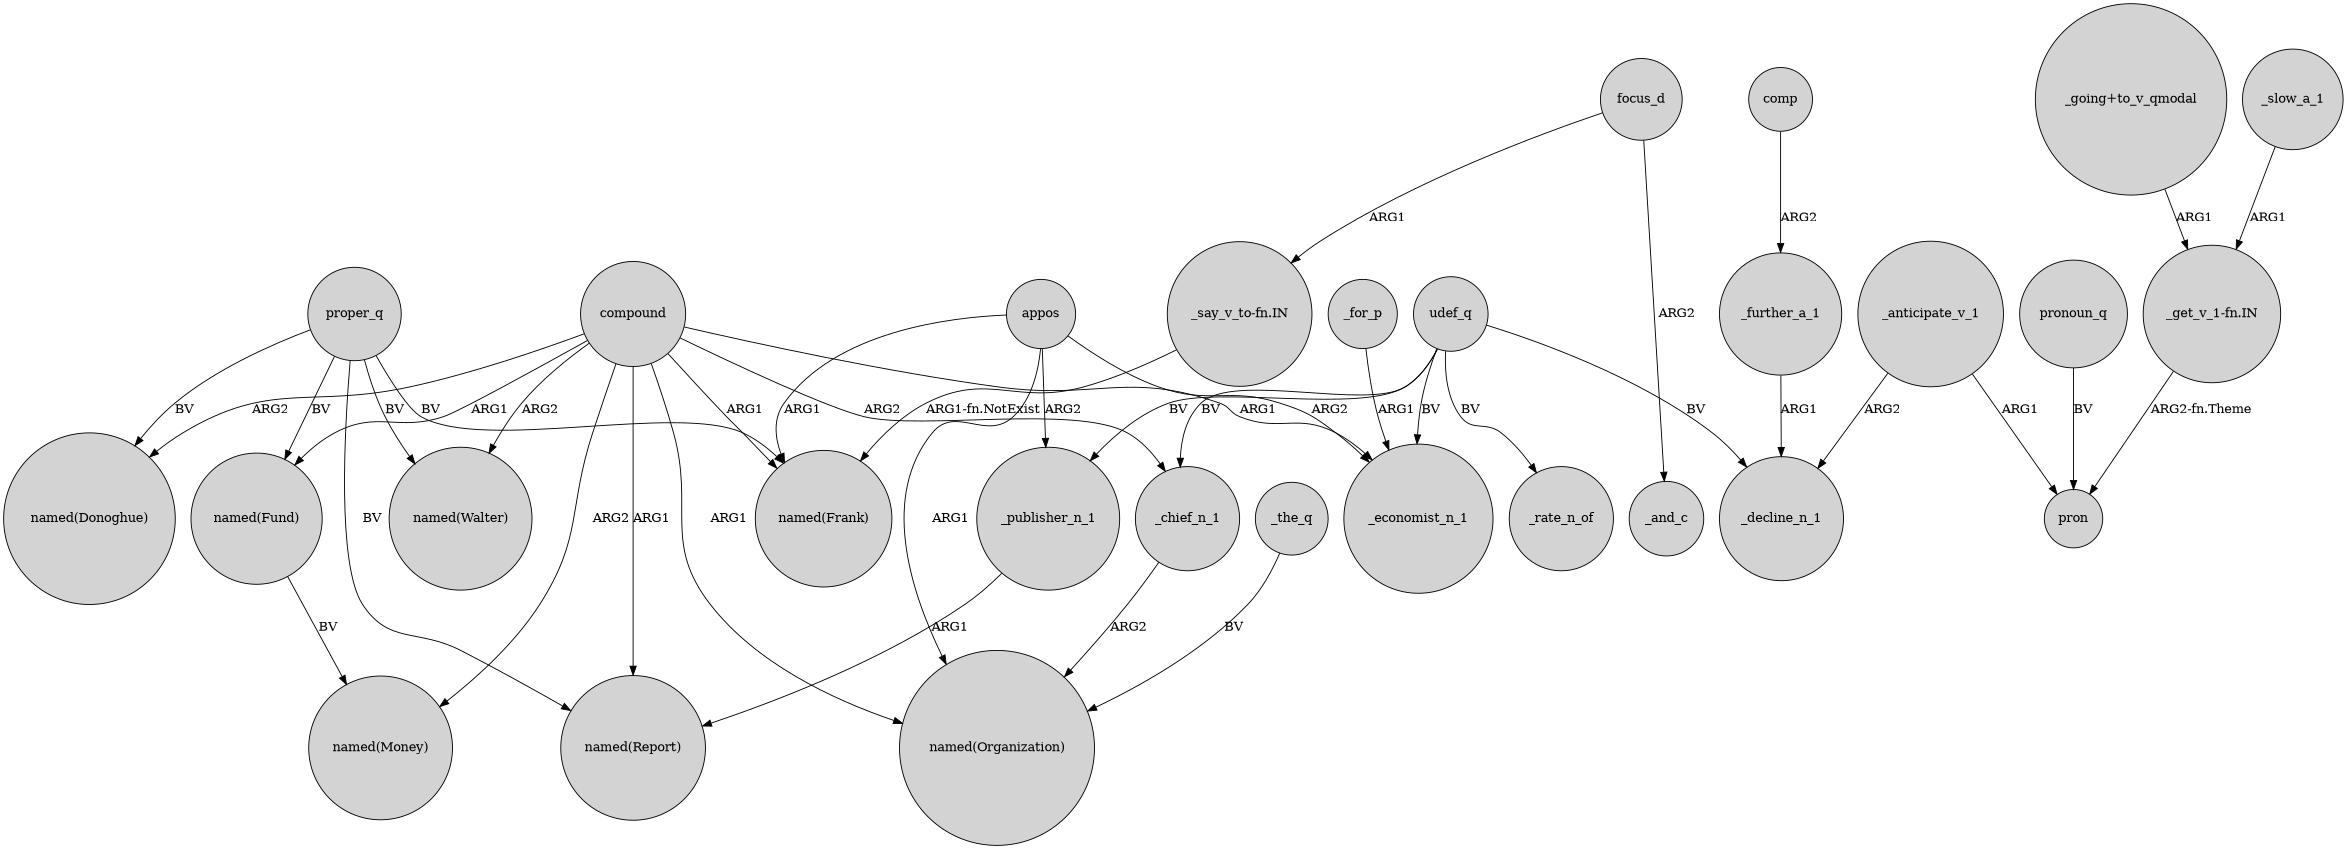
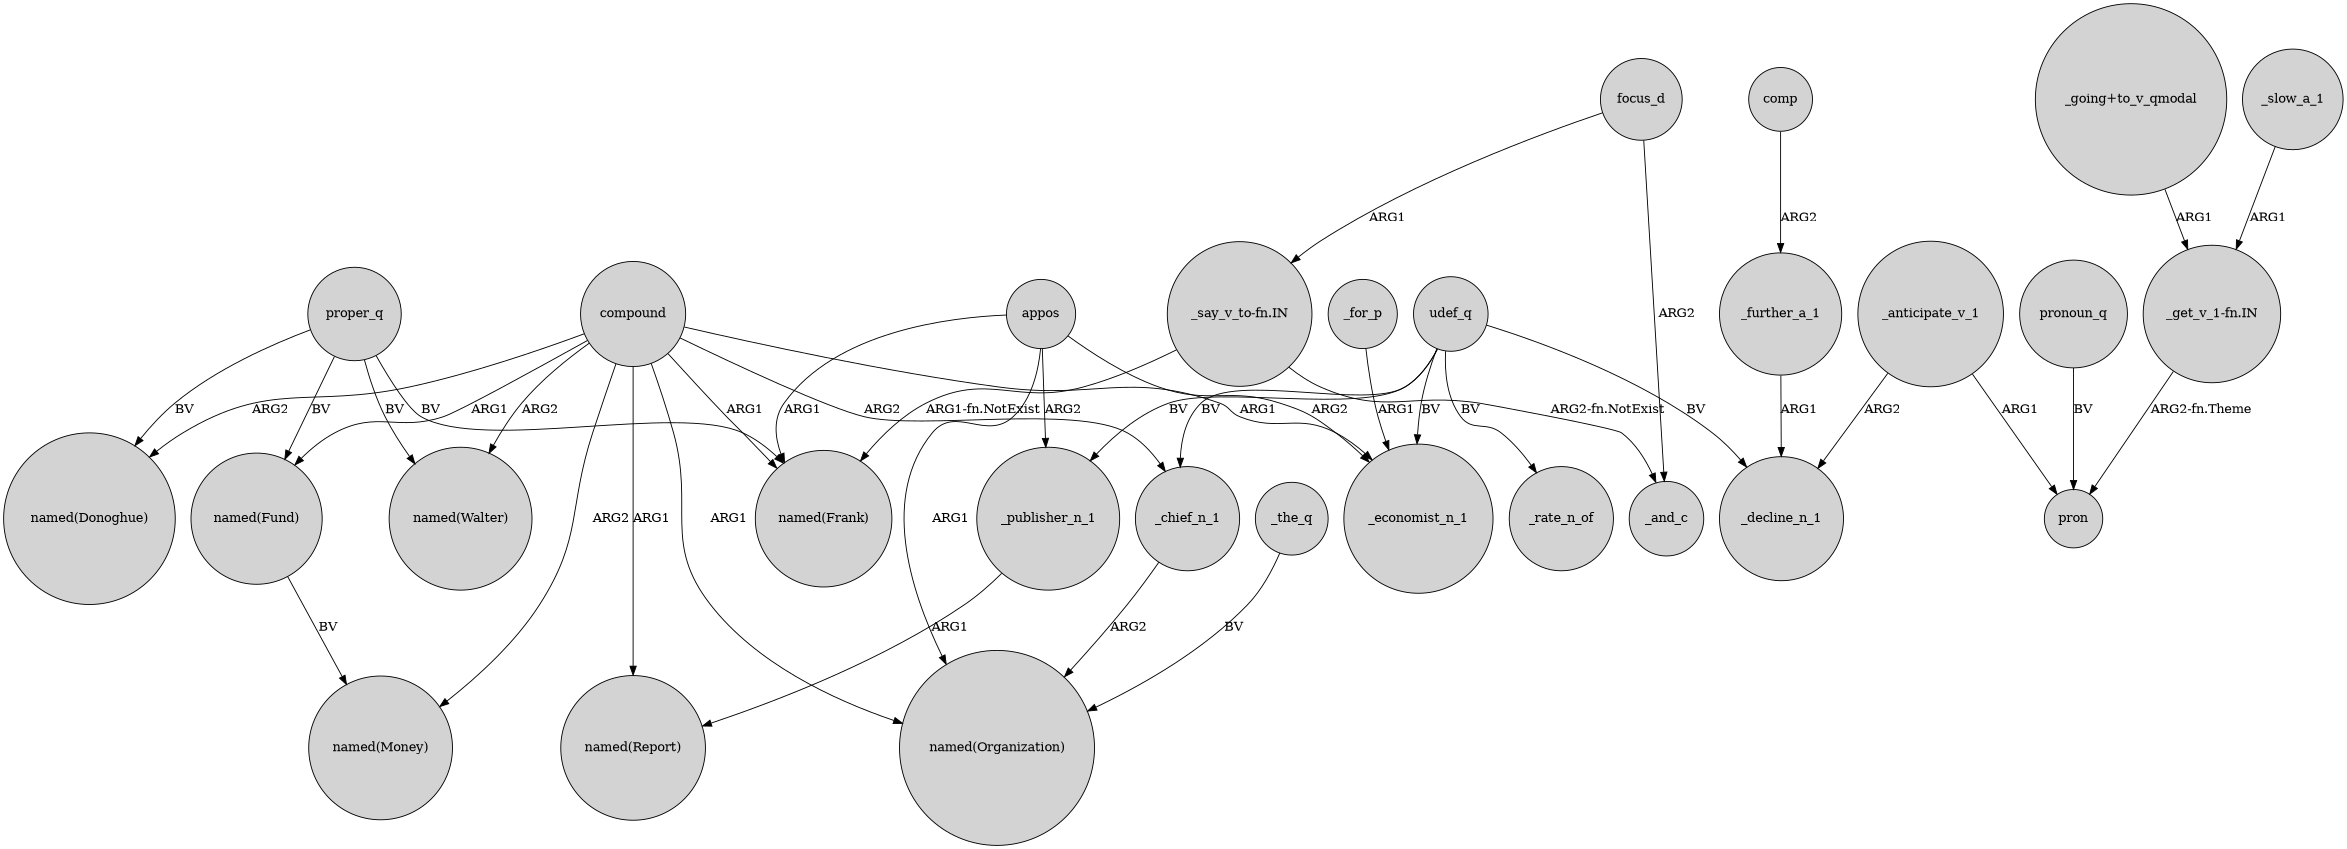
  digraph {
    node [shape=circle style=filled]
    _the_q
    "named(Organization)"
    "_get_v_1-fn.IN"
    pron
    compound
    "named(Walter)"
    "named(Report)"
    _economist_n_1
    "named(Fund)"
    "named(Money)"
    "named(Frank)"
    _chief_n_1
    "named(Donoghue)"
    udef_q
    _publisher_n_1
    _rate_n_of
    _decline_n_1
    _for_p
    proper_q
    appos
    _anticipate_v_1
    focus_d
    _and_c
    "_say_v_to-fn.IN"
    _slow_a_1
    pronoun_q
    comp
    _further_a_1
    "_going+to_v_qmodal"
    _the_q -> "named(Organization)" [label=BV]
    "_get_v_1-fn.IN" -> pron [label="ARG2-fn.Theme"]
    compound -> "named(Organization)" [label=ARG1]
    compound -> "named(Walter)" [label=ARG2]
    compound -> "named(Report)" [label=ARG1]
    compound -> _economist_n_1 [label=ARG1]
    compound -> "named(Fund)" [label=ARG1]
    compound -> "named(Money)" [label=ARG2]
    compound -> "named(Frank)" [label=ARG1]
    compound -> _chief_n_1 [label=ARG2]
    compound -> "named(Donoghue)" [label=ARG2]
    "named(Fund)" -> "named(Money)" [label=BV]
    _chief_n_1 -> "named(Organization)" [label=ARG2]
    udef_q -> _economist_n_1 [label=BV]
    udef_q -> _chief_n_1 [label=BV]
    udef_q -> _publisher_n_1 [label=BV]
    udef_q -> _rate_n_of [label=BV]
    udef_q -> _decline_n_1 [label=BV]
    _publisher_n_1 -> "named(Report)" [label=ARG1]
    _for_p -> _economist_n_1 [label=ARG1]
    proper_q -> "named(Walter)" [label=BV]
-   proper_q -> "named(Report)" [label=BV]
    proper_q -> "named(Fund)" [label=BV]
    proper_q -> "named(Frank)" [label=BV]
    proper_q -> "named(Donoghue)" [label=BV]
    appos -> "named(Organization)" [label=ARG1]
    appos -> _economist_n_1 [label=ARG2]
    appos -> "named(Frank)" [label=ARG1]
    appos -> _publisher_n_1 [label=ARG2]
    _anticipate_v_1 -> pron [label=ARG1]
    _anticipate_v_1 -> _decline_n_1 [label=ARG2]
    focus_d -> _and_c [label=ARG2]
    focus_d -> "_say_v_to-fn.IN" [label=ARG1]
    "_say_v_to-fn.IN" -> "named(Frank)" [label="ARG1-fn.NotExist"]
+   "_say_v_to-fn.IN" -> _and_c [label="ARG2-fn.NotExist"]
    _slow_a_1 -> "_get_v_1-fn.IN" [label=ARG1]
    pronoun_q -> pron [label=BV]
    comp -> _further_a_1 [label=ARG2]
    _further_a_1 -> _decline_n_1 [label=ARG1]
    "_going+to_v_qmodal" -> "_get_v_1-fn.IN" [label=ARG1]
  }
